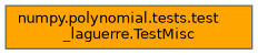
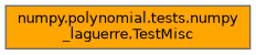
  digraph {
    rankdir=TB
-   n1 [color=grey40 fillcolor=orange fontname=Helvetica fontsize=10 height=0.2 label="numpy.polynomial.tests.test\l_laguerre.TestMisc" shape=box style=filled width=0.4]
+   n1 [color=grey40 fillcolor=orange fontname=Helvetica fontsize=10 height=0.2 label="numpy.polynomial.tests.numpy\l_laguerre.TestMisc" shape=box style=filled width=0.4]
  }
